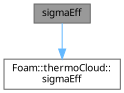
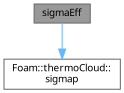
  digraph {
    rankdir=TB
    fontname="Noto Sans"
    node [fontname="Noto Sans" fontsize=10 shape=box style=filled]
    n1 [color=gray40 fillcolor=grey60 fontcolor=black height=0.2 label=sigmaEff width=0.4]
-   n2 [color=grey40 fillcolor=white height=0.2 label="Foam::thermoCloud::\lsigmaEff" width=0.4]
+   n2 [color=grey40 fillcolor=white height=0.2 label="Foam::thermoCloud::\lsigmap" width=0.4]
    n1 -> n2 [color=steelblue1 fontname="Noto Sans" fontsize=10 labelfontname=Helvetica labelfontsize=10 style=solid]
  }
